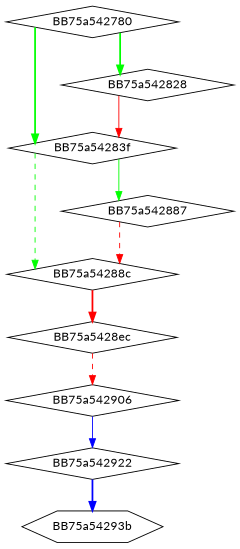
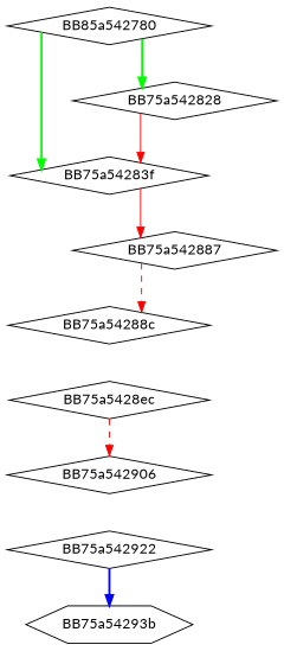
  digraph {
    fontname=Lato
    splines=ortho
    node [fontname=Lato shape=diamond]
    edge [color=red fontname=Lato style=bold]
-   BB75a542780
+   BB75a542780 [label=BB85a542780]
    BB75a54283f
    BB75a542828
    BB75a54288c
    BB75a542887
    BB75a5428ec
    BB75a542906
    BB75a542922
    BB75a54293b [shape=hexagon]
    BB75a542780 -> BB75a54283f [color=green]
    BB75a542780 -> BB75a542828 [color=green]
-   BB75a54283f -> BB75a54288c [color=green style=dashed]
-   BB75a54283f -> BB75a542887 [color=green style=solid]
+   BB75a54283f -> BB75a542887 [style=solid]
    BB75a542828 -> BB75a54283f [style=solid]
-   BB75a54288c -> BB75a5428ec
    BB75a542887 -> BB75a54288c [style=dashed]
    BB75a5428ec -> BB75a542906 [style=dashed]
-   BB75a542906 -> BB75a542922 [color=blue style=solid]
    BB75a542922 -> BB75a54293b [color=blue]
  }
